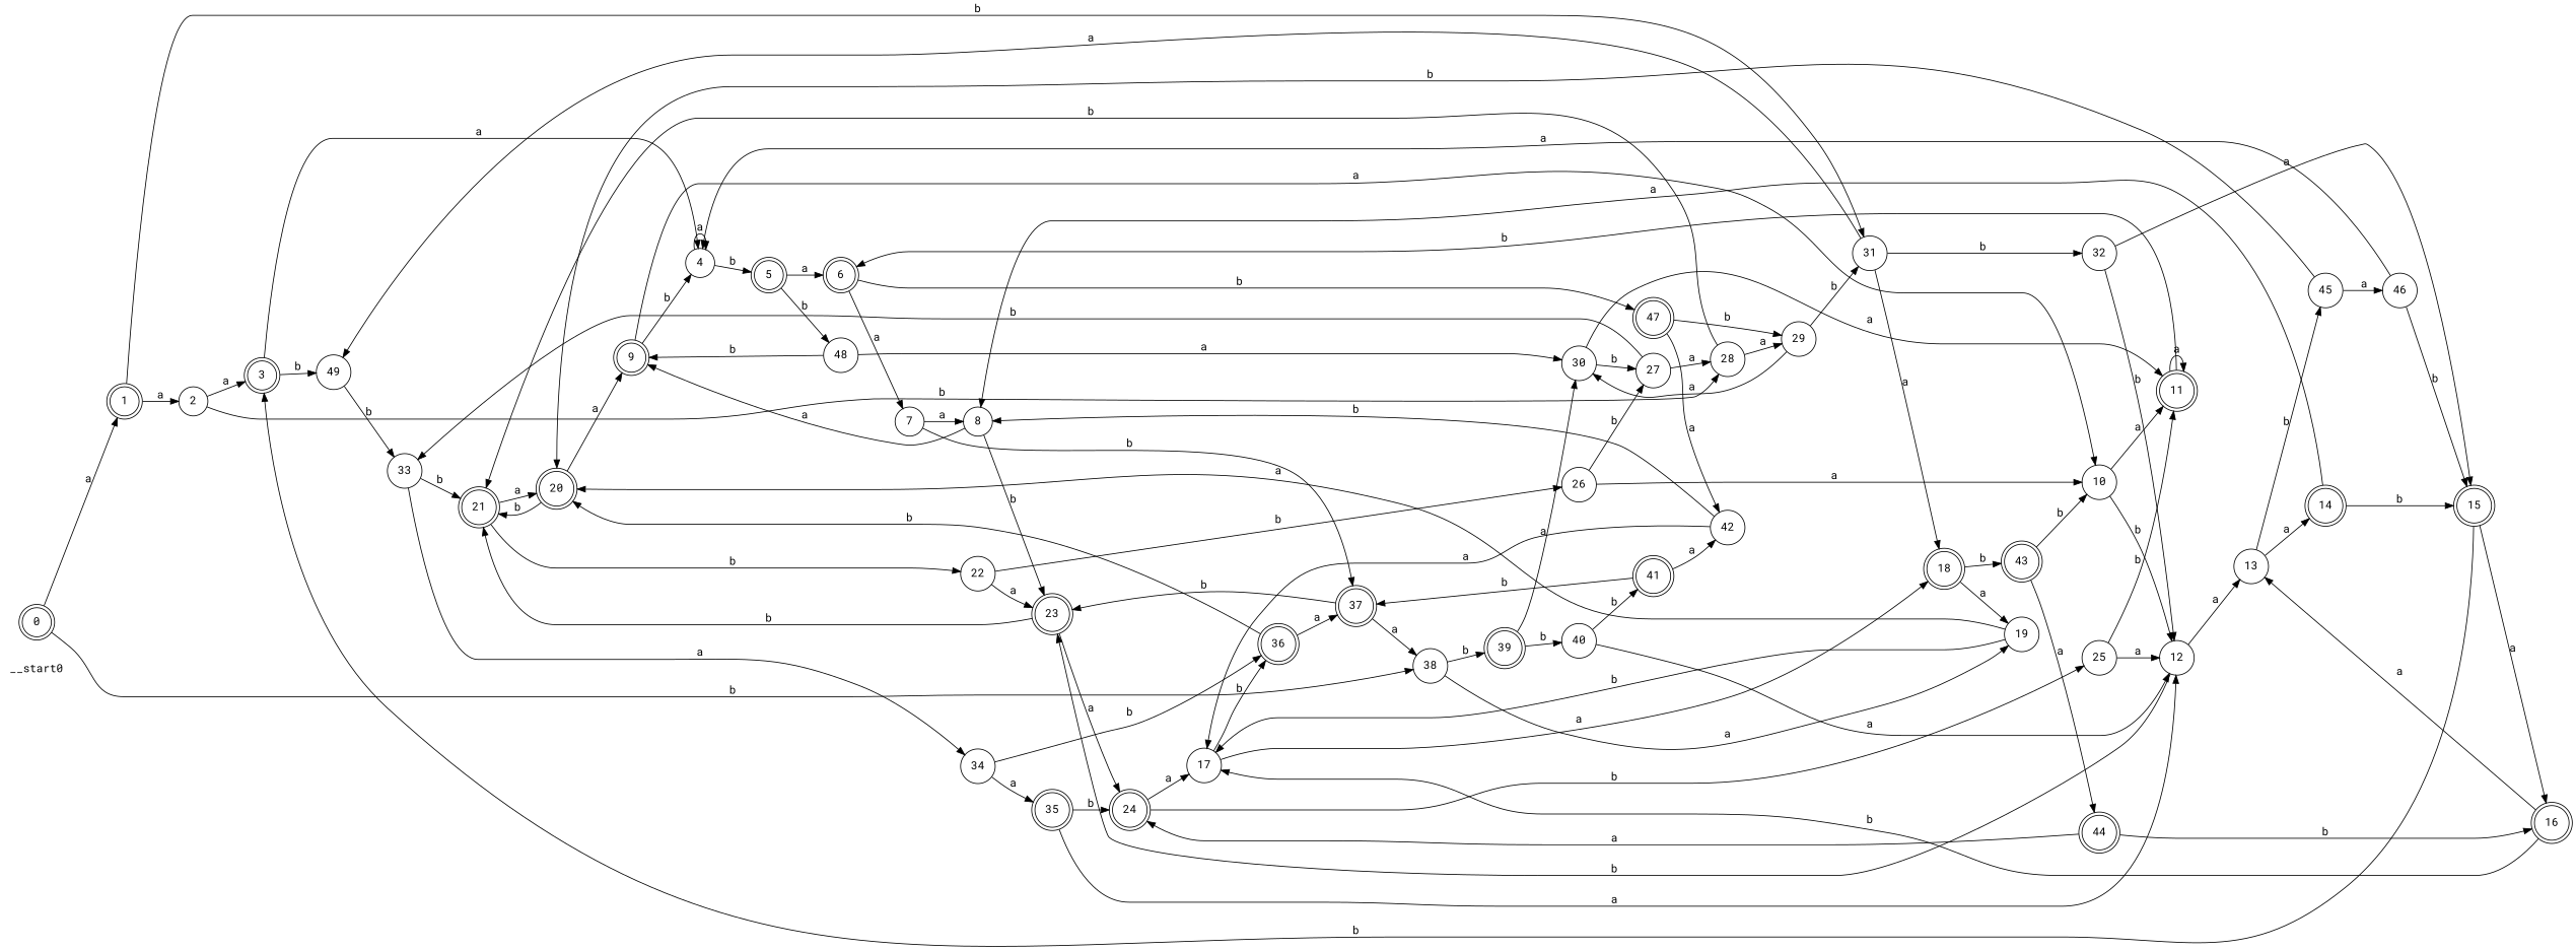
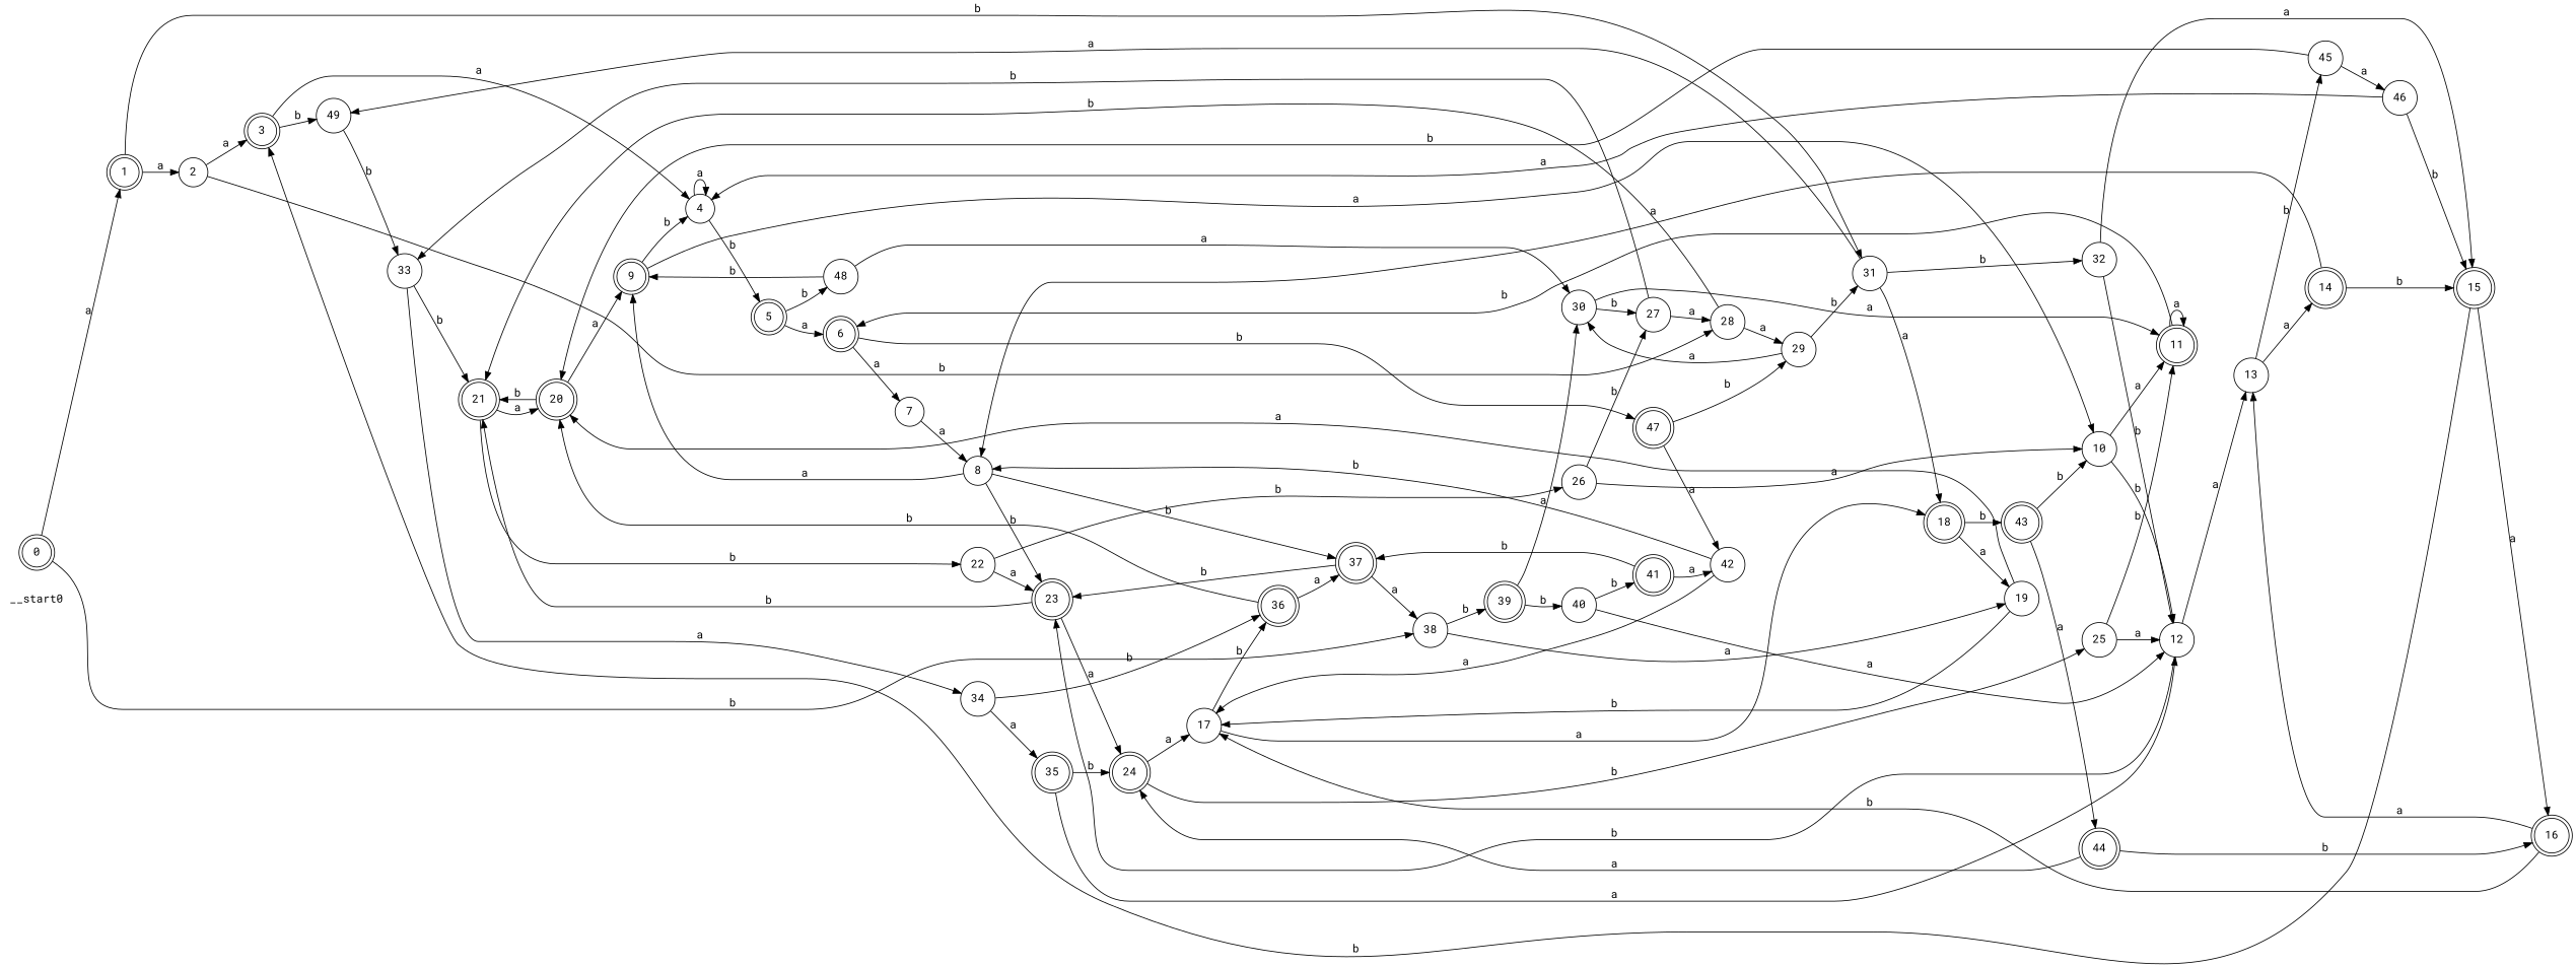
  digraph {
    fontname="Roboto Mono"
    rankdir=LR
    node [fontname="Roboto Mono" shape=circle color=black fillcolor=white style=filled]
    edge [fontname="Roboto Mono"]
    __start0 [shape=none color="" fillcolor="" style=""]
    n2 [label=0 shape=doublecircle style="rounded,filled"]
    n3 [label=1 shape=doublecircle style="rounded,filled"]
    n4 [label=38]
    n5 [label=2]
    n6 [label=31]
    n7 [label=19]
    n8 [label=39 shape=doublecircle style="rounded,filled"]
    n9 [label=3 shape=doublecircle style="rounded,filled"]
    n10 [label=28]
    n11 [label=49]
    n12 [label=18 shape=doublecircle style="rounded,filled"]
    n13 [label=32]
    n14 [label=4 style="rounded,filled"]
    n15 [label=21 shape=doublecircle style="rounded,filled"]
    n16 [label=29]
    n17 [label=5 shape=doublecircle style="rounded,filled"]
    n18 [label=33]
    n19 [label=6 shape=doublecircle style="rounded,filled"]
    n20 [label=48]
    n21 [label=7]
    n22 [label=47 shape=doublecircle style="rounded,filled"]
    n23 [label=9 shape=doublecircle style="rounded,filled"]
    n24 [label=30]
    n25 [label=8]
    n26 [label=37 shape=doublecircle style="rounded,filled"]
    n27 [label=42]
    n28 [label=23 shape=doublecircle style="rounded,filled"]
    n29 [label=10]
    n30 [label=24 shape=doublecircle style="rounded,filled"]
    n31 [label=11 shape=doublecircle style="rounded,filled"]
    n32 [label=12]
    n33 [label=13]
    n34 [label=14 shape=doublecircle style="rounded,filled"]
    n35 [label=45]
    n36 [label=15 shape=doublecircle style="rounded,filled"]
    n37 [label=20 shape=doublecircle style="rounded,filled"]
    n38 [label=46]
    n39 [label=16 shape=doublecircle style="rounded,filled"]
    n40 [label=17]
    n41 [label=36 shape=doublecircle style="rounded,filled"]
    n42 [label=43 shape=doublecircle style="rounded,filled"]
    n43 [label=44 shape=doublecircle style="rounded,filled"]
    n44 [label=22]
    n45 [label=26]
    n46 [label=27]
    n47 [label=25]
    n48 [label=34]
    n49 [label=35 shape=doublecircle style="rounded,filled"]
    n50 [label=40]
    n51 [label=41 shape=doublecircle style="rounded,filled"]
    n2 -> n3 [label=a]
    n2 -> n4 [label=b]
    n3 -> n5 [label=a]
    n3 -> n6 [label=b]
    n4 -> n7 [label=a]
    n4 -> n8 [label=b]
    n5 -> n9 [label=a]
    n5 -> n10 [label=b]
    n6 -> n11 [label=a]
    n6 -> n12 [label=a]
    n6 -> n13 [label=b]
    n7 -> n37 [label=a]
    n7 -> n40 [label=b]
    n8 -> n24 [label=a]
    n8 -> n50 [label=b]
    n9 -> n11 [label=b]
    n9 -> n14 [label=a]
    n10 -> n15 [label=b]
    n10 -> n16 [label=a]
    n11 -> n18 [label=b]
    n12 -> n7 [label=a]
    n12 -> n42 [label=b]
    n13 -> n32 [label=b]
    n13 -> n36 [label=a]
    n14 -> n14 [label=a]
    n14 -> n17 [label=b]
    n15 -> n37 [label=a]
    n15 -> n44 [label=b]
    n16 -> n6 [label=b]
    n16 -> n24 [label=a]
    n17 -> n19 [label=a]
    n17 -> n20 [label=b]
    n18 -> n15 [label=b]
    n18 -> n48 [label=a]
    n19 -> n21 [label=a]
    n19 -> n22 [label=b]
    n20 -> n23 [label=b]
    n20 -> n24 [label=a]
    n21 -> n25 [label=a]
-   n21 -> n26 [label=b]
+   n25 -> n26 [label=b]
    n22 -> n16 [label=b]
    n22 -> n27 [label=a]
    n23 -> n14 [label=b]
    n23 -> n29 [label=a]
    n24 -> n31 [label=a]
    n24 -> n46 [label=b]
    n25 -> n23 [label=a]
    n25 -> n28 [label=b]
    n26 -> n4 [label=a]
    n26 -> n28 [label=b]
    n27 -> n25 [label=b]
    n27 -> n40 [label=a]
    n28 -> n15 [label=b]
    n28 -> n30 [label=a]
    n29 -> n31 [label=a]
    n29 -> n32 [label=b]
    n30 -> n40 [label=a]
    n30 -> n47 [label=b]
    n31 -> n19 [label=b]
    n31 -> n31 [label=a]
    n32 -> n28 [label=b]
    n32 -> n33 [label=a]
    n33 -> n34 [label=a]
    n33 -> n35 [label=b]
    n34 -> n25 [label=a]
    n34 -> n36 [label=b]
    n35 -> n37 [label=b]
    n35 -> n38 [label=a]
    n36 -> n9 [label=b]
    n36 -> n39 [label=a]
    n37 -> n15 [label=b]
    n37 -> n23 [label=a]
    n38 -> n14 [label=a]
    n38 -> n36 [label=b]
    n39 -> n33 [label=a]
    n39 -> n40 [label=b]
    n40 -> n12 [label=a]
    n40 -> n41 [label=b]
    n41 -> n26 [label=a]
    n41 -> n37 [label=b]
    n42 -> n29 [label=b]
    n42 -> n43 [label=a]
    n43 -> n30 [label=a]
    n43 -> n39 [label=b]
    n44 -> n28 [label=a]
    n44 -> n45 [label=b]
    n45 -> n29 [label=a]
    n45 -> n46 [label=b]
    n46 -> n10 [label=a]
    n46 -> n18 [label=b]
    n47 -> n31 [label=b]
    n47 -> n32 [label=a]
    n48 -> n41 [label=b]
    n48 -> n49 [label=a]
    n49 -> n30 [label=b]
    n49 -> n32 [label=a]
    n50 -> n32 [label=a]
    n50 -> n51 [label=b]
    n51 -> n26 [label=b]
    n51 -> n27 [label=a]
  }
